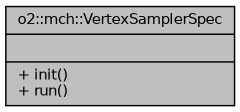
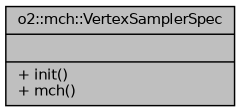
  digraph {
-   n1 [color=black fillcolor=grey75 fontcolor=black fontname=Helvetica fontsize=10 height=0.2 label="{o2::mch::VertexSamplerSpec\n||+ init()\l+ run()\l}" shape=record style=filled width=0.4]
+   n1 [color=black fillcolor=grey75 fontcolor=black fontname=Helvetica fontsize=10 height=0.2 label="{o2::mch::VertexSamplerSpec\n||+ init()\l+ mch()\l}" shape=record style=filled width=0.4]
  }
